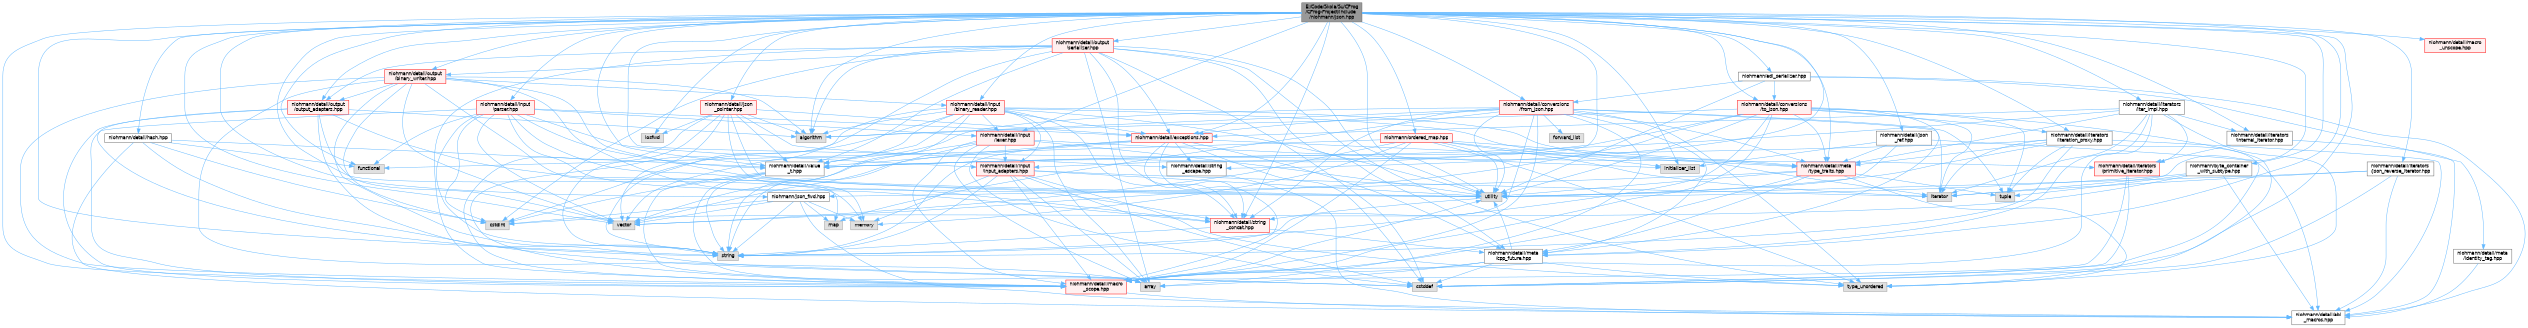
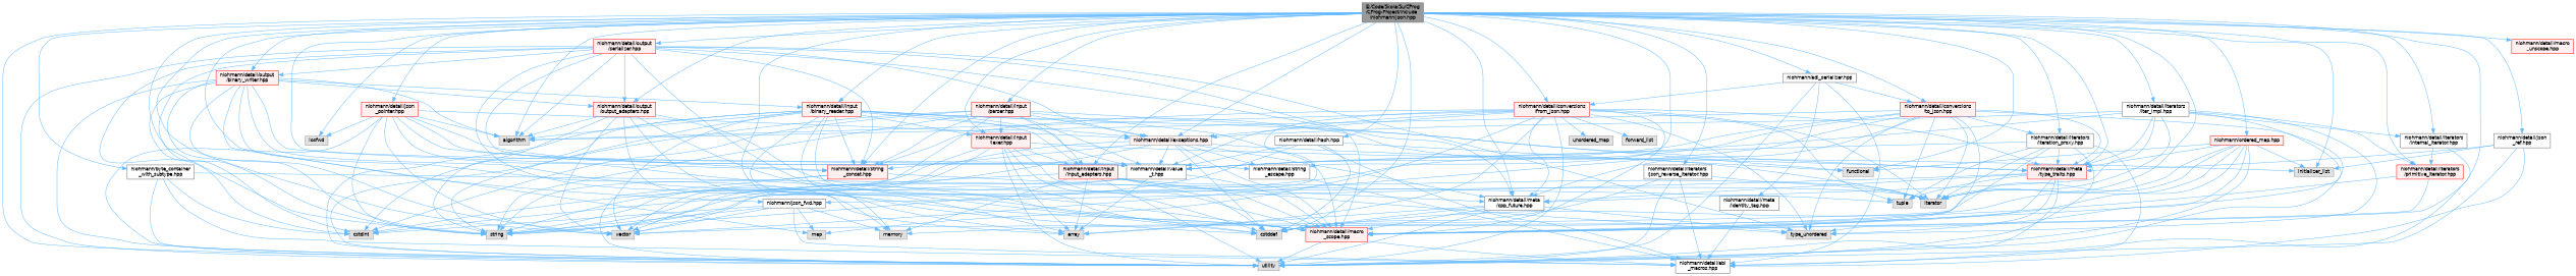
  digraph {
    node [color=grey60 fillcolor="#E0E0E0" fontname=Helvetica fontsize=10 shape=box style=filled]
    edge [color=steelblue1 fontname=Helvetica fontsize=10 labelfontname=Helvetica labelfontsize=10 style=solid]
    n1 [color=gray40 fillcolor=grey60 fontcolor=black height=0.2 label="E:/Code/Skola/Su/CProg\l/CProg-Project/include\l/nlohmann/json.hpp" width=0.4]
    n2 [height=0.2 label=algorithm width=0.4]
    n3 [height=0.2 label=cstddef width=0.4]
    n4 [height=0.2 label=functional width=0.4]
    n5 [height=0.2 label=initializer_list width=0.4]
    n6 [height=0.2 label=iosfwd width=0.4]
    n7 [height=0.2 label=iterator width=0.4]
    n8 [height=0.2 label=memory width=0.4]
    n9 [height=0.2 label=string width=0.4]
    n10 [height=0.2 label=utility width=0.4]
    n11 [height=0.2 label=vector width=0.4]
    n12 [color=grey40 fillcolor=white height=0.2 label="nlohmann/adl_serializer.hpp" width=0.4]
    n13 [color=red fillcolor="#FFF0F0" height=0.2 label="nlohmann/detail/conversions\l/from_json.hpp" width=0.4]
-   n14 [color=red fillcolor="#FFF0F0" height=0.2 label="nlohmann/detail/exceptions.hpp" width=0.4]
+   n14 [fillcolor="#FFF0F0" height=0.2 label="nlohmann/detail/exceptions.hpp" width=0.4]
    n15 [color=grey40 fillcolor=white height=0.2 label="nlohmann/detail/value\l_t.hpp" width=0.4]
    n16 [color=red fillcolor="#FFF0F0" height=0.2 label="nlohmann/detail/macro\l_scope.hpp" width=0.4]
    n17 [color=grey40 fillcolor=white height=0.2 label="nlohmann/detail/string\l_escape.hpp" width=0.4]
    n18 [color=grey40 fillcolor=white height=0.2 label="nlohmann/detail/meta\l/cpp_future.hpp" width=0.4]
    n19 [color=red fillcolor="#FFF0F0" height=0.2 label="nlohmann/detail/meta\l/type_traits.hpp" width=0.4]
    n20 [color=grey40 fillcolor=white height=0.2 label="nlohmann/json_fwd.hpp" width=0.4]
    n21 [color=red fillcolor="#FFF0F0" height=0.2 label="nlohmann/detail/string\l_concat.hpp" width=0.4]
    n22 [color=red fillcolor="#FFF0F0" height=0.2 label="nlohmann/detail/conversions\l/to_json.hpp" width=0.4]
    n23 [color=grey40 fillcolor=white height=0.2 label="nlohmann/detail/iterators\l/iteration_proxy.hpp" width=0.4]
    n24 [color=grey40 fillcolor=white height=0.2 label="nlohmann/byte_container\l_with_subtype.hpp" width=0.4]
    n25 [color=grey40 fillcolor=white height=0.2 label="nlohmann/detail/hash.hpp" width=0.4]
    n26 [color=red fillcolor="#FFF0F0" height=0.2 label="nlohmann/detail/input\l/binary_reader.hpp" width=0.4]
    n27 [color=red fillcolor="#FFF0F0" height=0.2 label="nlohmann/detail/input\l/input_adapters.hpp" width=0.4]
    n28 [color=red fillcolor="#FFF0F0" height=0.2 label="nlohmann/detail/input\l/lexer.hpp" width=0.4]
    n29 [color=red fillcolor="#FFF0F0" height=0.2 label="nlohmann/detail/input\l/parser.hpp" width=0.4]
    n30 [color=grey40 fillcolor=white height=0.2 label="nlohmann/detail/iterators\l/internal_iterator.hpp" width=0.4]
    n31 [color=red fillcolor="#FFF0F0" height=0.2 label="nlohmann/detail/iterators\l/primitive_iterator.hpp" width=0.4]
    n32 [color=grey40 fillcolor=white height=0.2 label="nlohmann/detail/iterators\l/iter_impl.hpp" width=0.4]
    n33 [color=grey40 fillcolor=white height=0.2 label="nlohmann/detail/iterators\l/json_reverse_iterator.hpp" width=0.4]
    n34 [color=red fillcolor="#FFF0F0" height=0.2 label="nlohmann/detail/json\l_pointer.hpp" width=0.4]
    n35 [color=grey40 fillcolor=white height=0.2 label="nlohmann/detail/json\l_ref.hpp" width=0.4]
    n36 [color=red fillcolor="#FFF0F0" height=0.2 label="nlohmann/detail/output\l/binary_writer.hpp" width=0.4]
    n37 [color=red fillcolor="#FFF0F0" height=0.2 label="nlohmann/detail/output\l/output_adapters.hpp" width=0.4]
    n38 [color=red fillcolor="#FFF0F0" height=0.2 label="nlohmann/detail/output\l/serializer.hpp" width=0.4]
    n39 [color=red fillcolor="#FFF0F0" height=0.2 label="nlohmann/ordered_map.hpp" width=0.4]
    n40 [color=red fillcolor="#FFF0F0" height=0.2 label="nlohmann/detail/macro\l_unscope.hpp" width=0.4]
    n41 [color=grey40 fillcolor=white height=0.2 label="nlohmann/detail/abi\l_macros.hpp" width=0.4]
    n42 [color=grey40 fillcolor=white height=0.2 label="nlohmann/detail/meta\l/identity_tag.hpp" width=0.4]
    n43 [height=0.2 label=array width=0.4]
    n44 [height=0.2 label=forward_list width=0.4]
    n45 [height=0.2 label=map width=0.4]
    n46 [height=0.2 label=tuple width=0.4]
    n47 [height=0.2 label=type_unordered width=0.4]
+   n48 [height=0.2 label=unordered_map width=0.4]
    n49 [height=0.2 label=cstdint width=0.4]
    n1 -> n2
    n1 -> n3
    n1 -> n4
    n1 -> n5
    n1 -> n6
    n1 -> n7
    n1 -> n8
    n1 -> n9
    n1 -> n10
    n1 -> n11
    n1 -> n12
    n1 -> n13
    n1 -> n14
    n1 -> n15
    n1 -> n16
    n1 -> n17
    n1 -> n18
    n1 -> n19
    n1 -> n20
    n1 -> n21
    n1 -> n22
    n1 -> n23
    n1 -> n24
    n1 -> n25
    n1 -> n26
    n1 -> n27
    n1 -> n28
    n1 -> n29
    n1 -> n30
    n1 -> n31
    n1 -> n32
    n1 -> n33
    n1 -> n34
    n1 -> n35
    n1 -> n36
    n1 -> n37
    n1 -> n38
    n1 -> n39
    n1 -> n40
    n12 -> n10
    n12 -> n13
    n12 -> n22
    n12 -> n41
    n12 -> n42
    n13 -> n2
    n13 -> n7
    n13 -> n9
    n13 -> n10
    n13 -> n14
    n13 -> n15
    n13 -> n16
    n13 -> n18
    n13 -> n19
    n13 -> n21
    n13 -> n43
    n13 -> n44
    n13 -> n45
    n13 -> n46
    n13 -> n47
+   n13 -> n48
    n14 -> n3
    n14 -> n9
    n14 -> n11
    n14 -> n15
    n14 -> n16
    n14 -> n17
    n14 -> n18
    n14 -> n19
    n14 -> n21
    n15 -> n9
    n15 -> n16
    n15 -> n43
    n15 -> n49
    n16 -> n10
    n16 -> n41
    n17 -> n41
    n18 -> n3
    n18 -> n10
    n18 -> n16
    n18 -> n43
    n18 -> n47
    n19 -> n10
    n19 -> n16
    n19 -> n18
    n19 -> n20
    n19 -> n46
    n19 -> n47
    n20 -> n8
    n20 -> n9
    n20 -> n11
    n20 -> n41
    n20 -> n45
    n20 -> n49
    n21 -> n9
-   n10 -> n21
+   n21 -> n10
    n21 -> n18
    n22 -> n2
    n22 -> n7
    n22 -> n9
    n22 -> n10
    n22 -> n11
    n22 -> n15
    n22 -> n16
    n22 -> n18
    n22 -> n19
    n22 -> n23
    n22 -> n46
    n22 -> n47
    n23 -> n3
    n23 -> n7
-   n23 -> n9
    n23 -> n10
    n23 -> n15
    n23 -> n19
    n23 -> n41
    n23 -> n46
    n24 -> n10
    n24 -> n41
    n24 -> n46
    n24 -> n49
    n25 -> n3
    n25 -> n4
    n25 -> n15
    n25 -> n41
    n25 -> n49
    n26 -> n2
+   n26 -> n3
    n26 -> n7
    n26 -> n9
    n26 -> n10
    n26 -> n11
    n26 -> n14
    n26 -> n15
    n26 -> n16
    n26 -> n19
    n26 -> n21
    n26 -> n27
    n26 -> n28
    n26 -> n43
    n26 -> n49
    n27 -> n3
    n27 -> n7
    n27 -> n8
    n27 -> n9
    n27 -> n10
    n27 -> n16
    n27 -> n43
    n27 -> n47
    n28 -> n3
    n28 -> n5
    n28 -> n9
    n28 -> n10
    n28 -> n11
    n28 -> n16
    n28 -> n27
    n28 -> n43
    n29 -> n4
    n29 -> n9
    n29 -> n10
    n29 -> n11
    n29 -> n14
    n29 -> n15
    n29 -> n16
    n29 -> n21
    n29 -> n27
    n29 -> n28
    n29 -> n49
    n30 -> n31
    n30 -> n41
    n31 -> n3
    n31 -> n16
    n32 -> n7
    n32 -> n14
    n32 -> n15
    n32 -> n16
    n32 -> n18
    n32 -> n19
    n32 -> n30
    n32 -> n31
    n32 -> n47
    n33 -> n3
    n33 -> n7
    n33 -> n10
    n33 -> n41
    n34 -> n2
    n34 -> n6
    n34 -> n9
    n34 -> n10
    n34 -> n11
    n34 -> n14
    n34 -> n15
    n34 -> n16
    n34 -> n17
    n34 -> n21
    n35 -> n5
    n35 -> n10
    n35 -> n19
    n35 -> n41
    n36 -> n2
    n36 -> n9
    n36 -> n10
    n36 -> n11
    n36 -> n16
    n36 -> n21
    n36 -> n26
    n36 -> n37
    n36 -> n43
    n36 -> n45
    n36 -> n49
    n37 -> n2
    n37 -> n3
+   n37 -> n7
    n37 -> n8
    n37 -> n9
    n37 -> n11
    n37 -> n16
    n38 -> n2
    n38 -> n3
    n38 -> n9
    n38 -> n10
    n38 -> n14
    n38 -> n15
    n38 -> n16
    n38 -> n18
    n38 -> n21
    n38 -> n36
    n38 -> n37
    n38 -> n43
    n38 -> n47
    n38 -> n49
    n39 -> n4
    n39 -> n5
    n39 -> n7
    n39 -> n8
    n39 -> n10
    n39 -> n11
    n39 -> n16
    n39 -> n19
    n39 -> n47
    n42 -> n41
  }
